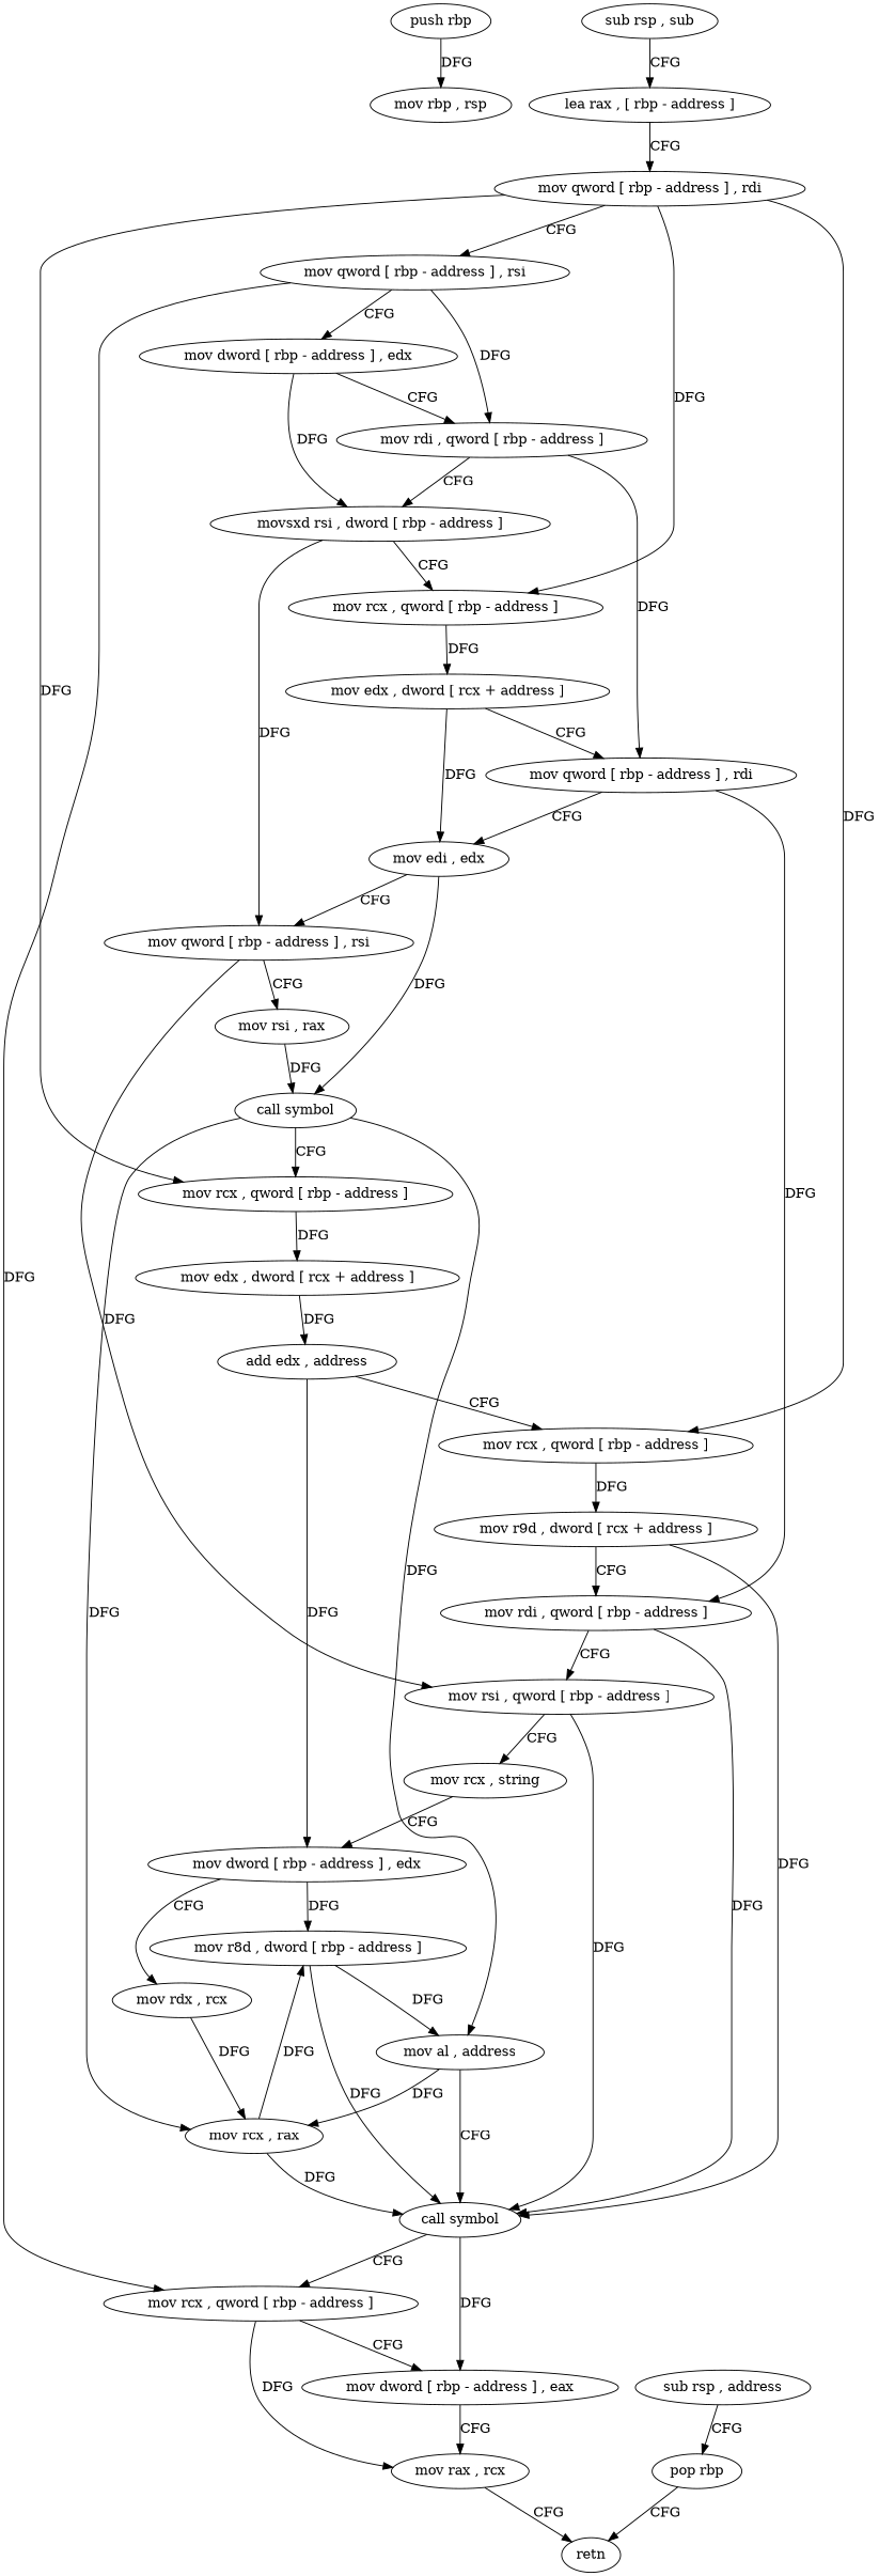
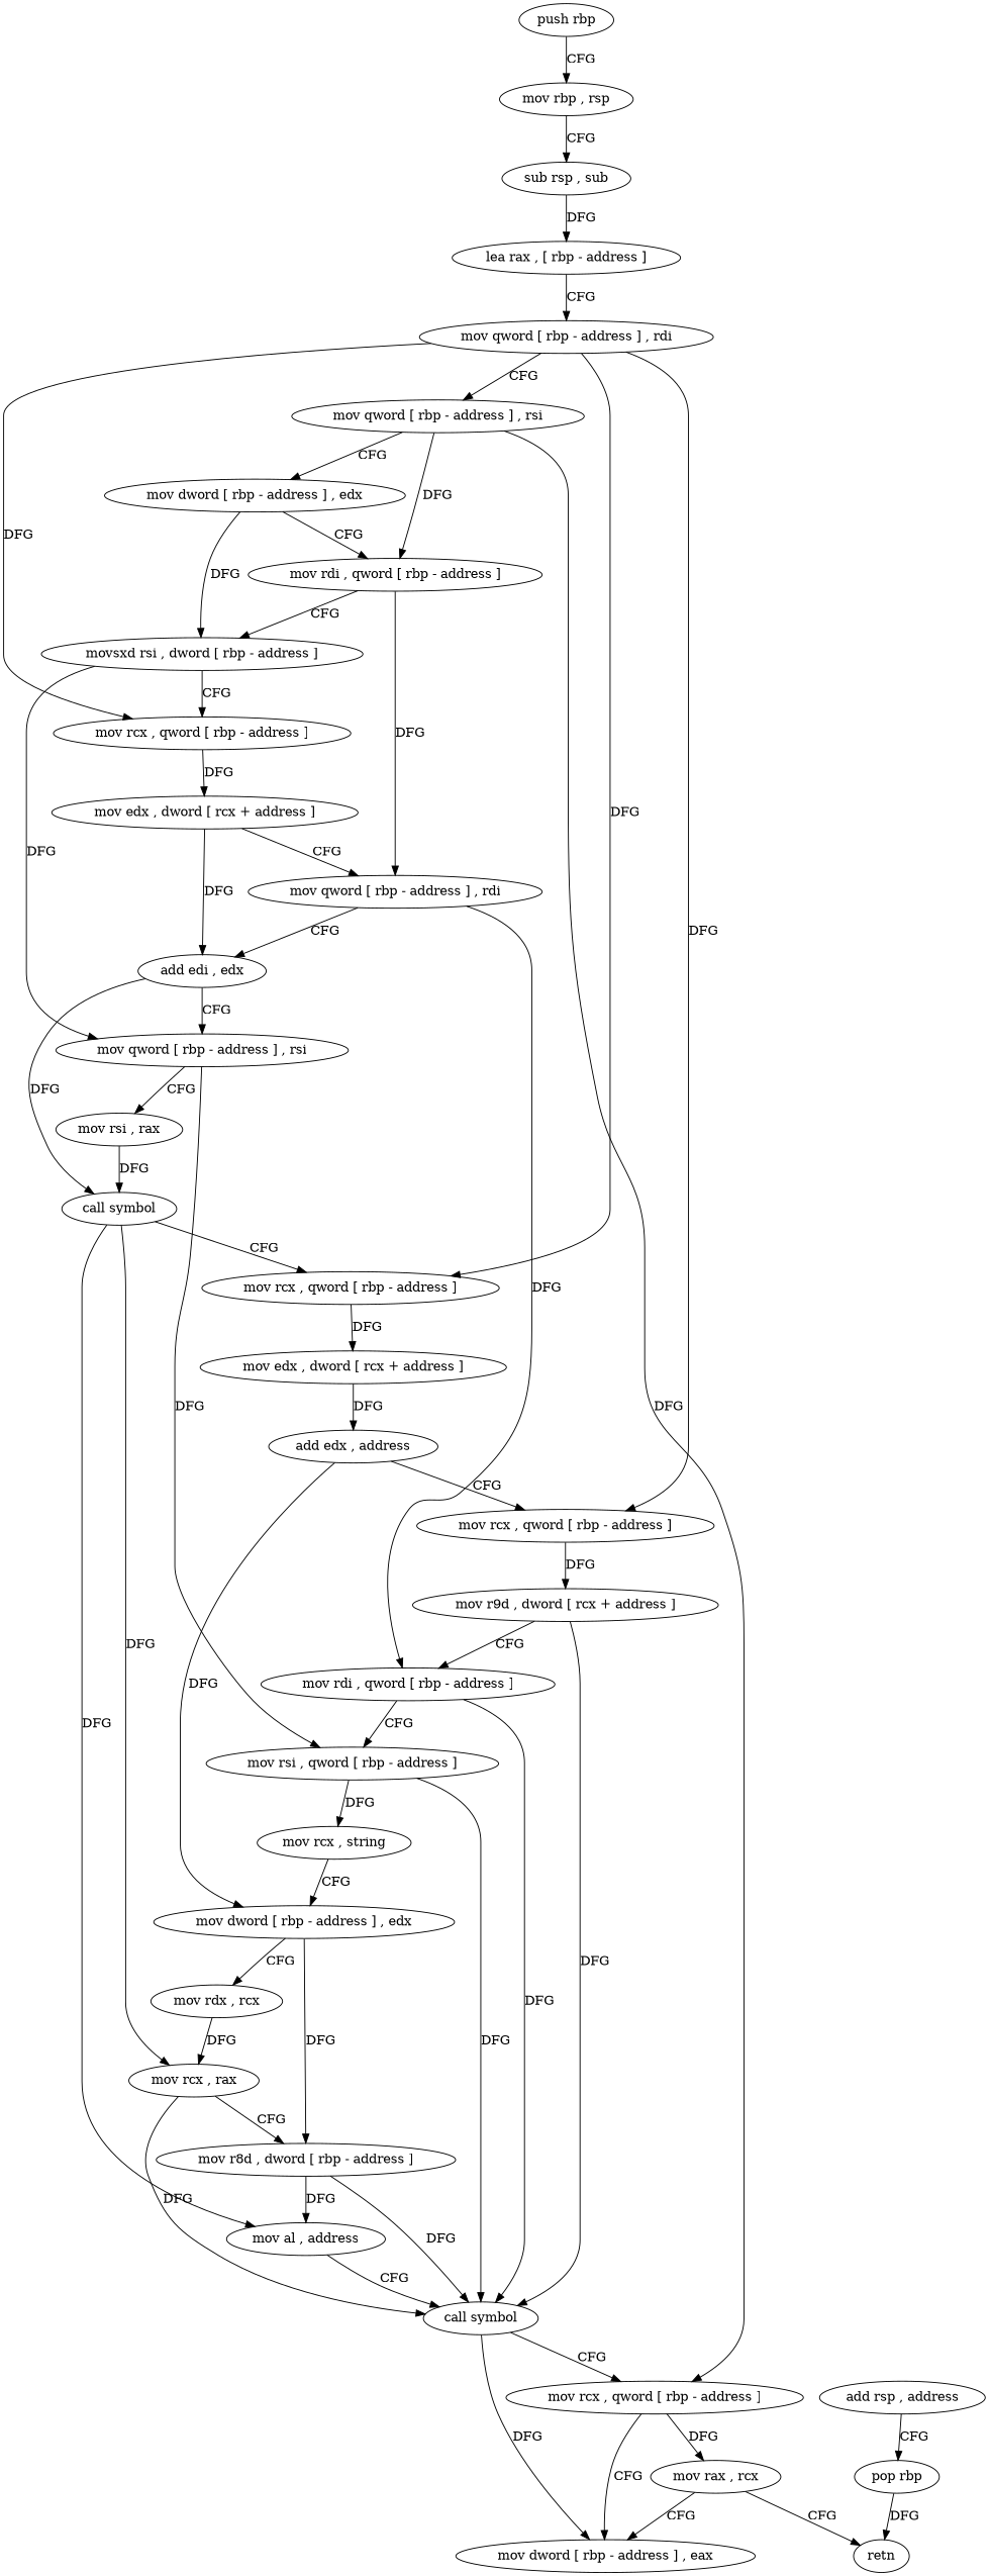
  digraph {
    n1 [label="push rbp"]
    n2 [label="mov rbp , rsp"]
    n3 [label="sub rsp , sub"]
    n4 [label="lea rax , [ rbp - address ]"]
    n5 [label="mov qword [ rbp - address ] , rdi"]
    n6 [label="mov qword [ rbp - address ] , rsi"]
    n7 [label="mov rcx , qword [ rbp - address ]"]
    n8 [label="mov rcx , qword [ rbp - address ]"]
    n9 [label="mov rcx , qword [ rbp - address ]"]
    n10 [label="mov dword [ rbp - address ] , edx"]
    n11 [label="mov rdi , qword [ rbp - address ]"]
    n12 [label="mov rcx , qword [ rbp - address ]"]
    n13 [label="mov edx , dword [ rcx + address ]"]
    n14 [label="mov edx , dword [ rcx + address ]"]
    n15 [label="mov r9d , dword [ rcx + address ]"]
    n16 [label="movsxd rsi , dword [ rbp - address ]"]
    n17 [label="mov qword [ rbp - address ] , rdi"]
    n18 [label="mov dword [ rbp - address ] , eax"]
    n19 [label="mov rax , rcx"]
    n20 [label="mov qword [ rbp - address ] , rsi"]
-   n21 [label="mov edi , edx"]
+   n21 [label="add edi , edx"]
    n22 [label="mov rdi , qword [ rbp - address ]"]
    n23 [label="mov rsi , rax"]
    n24 [label="mov rsi , qword [ rbp - address ]"]
    n25 [label="call symbol"]
    n26 [label="call symbol"]
    n27 [label="mov rcx , rax"]
    n28 [label="mov al , address"]
    n29 [label="mov rcx , string"]
    n30 [label="mov r8d , dword [ rbp - address ]"]
    n31 [label="add edx , address"]
    n32 [label="mov dword [ rbp - address ] , edx"]
    n33 [label="mov rdx , rcx"]
    n34 [label=retn]
-   n35 [label="sub rsp , address"]
+   n35 [label="add rsp , address"]
    n36 [label="pop rbp"]
-   n1 -> n2 [label=DFG]
-   n3 -> n4 [label=CFG]
+   n1 -> n2 [label=CFG]
+   n2 -> n3 [label=CFG]
+   n3 -> n4 [label=DFG]
    n4 -> n5 [label=CFG]
    n5 -> n6 [label=CFG]
    n5 -> n7 [label=DFG]
    n5 -> n8 [label=DFG]
    n5 -> n9 [label=DFG]
    n6 -> n10 [label=CFG]
    n6 -> n11 [label=DFG]
    n6 -> n12 [label=DFG]
    n7 -> n13 [label=DFG]
    n8 -> n14 [label=DFG]
    n9 -> n15 [label=DFG]
    n10 -> n11 [label=CFG]
    n10 -> n16 [label=DFG]
    n11 -> n16 [label=CFG]
    n11 -> n17 [label=DFG]
    n12 -> n18 [label=CFG]
    n12 -> n19 [label=DFG]
    n13 -> n17 [label=CFG]
    n13 -> n21 [label=DFG]
    n14 -> n31 [label=DFG]
    n15 -> n22 [label=CFG]
    n15 -> n26 [label=DFG]
    n16 -> n7 [label=CFG]
    n16 -> n20 [label=DFG]
    n17 -> n21 [label=CFG]
    n17 -> n22 [label=DFG]
-   n18 -> n19 [label=CFG]
+   n19 -> n18 [label=CFG]
    n19 -> n34 [label=CFG]
    n20 -> n23 [label=CFG]
    n20 -> n24 [label=DFG]
    n21 -> n20 [label=CFG]
    n21 -> n25 [label=DFG]
    n22 -> n24 [label=CFG]
    n22 -> n26 [label=DFG]
    n23 -> n25 [label=DFG]
    n24 -> n26 [label=DFG]
-   n24 -> n29 [label=CFG]
+   n24 -> n29 [label=DFG]
    n25 -> n8 [label=CFG]
    n25 -> n27 [label=DFG]
    n25 -> n28 [label=DFG]
    n26 -> n12 [label=CFG]
    n26 -> n18 [label=DFG]
    n27 -> n26 [label=DFG]
-   n27 -> n30 [label=DFG]
+   n27 -> n30 [label=CFG]
    n28 -> n26 [label=CFG]
-   n28 -> n27 [label=DFG]
    n29 -> n32 [label=CFG]
    n30 -> n26 [label=DFG]
    n30 -> n28 [label=DFG]
    n31 -> n9 [label=CFG]
    n31 -> n32 [label=DFG]
    n32 -> n30 [label=DFG]
    n32 -> n33 [label=CFG]
    n33 -> n27 [label=DFG]
    n35 -> n36 [label=CFG]
-   n36 -> n34 [label=CFG]
+   n36 -> n34 [label=DFG]
  }
